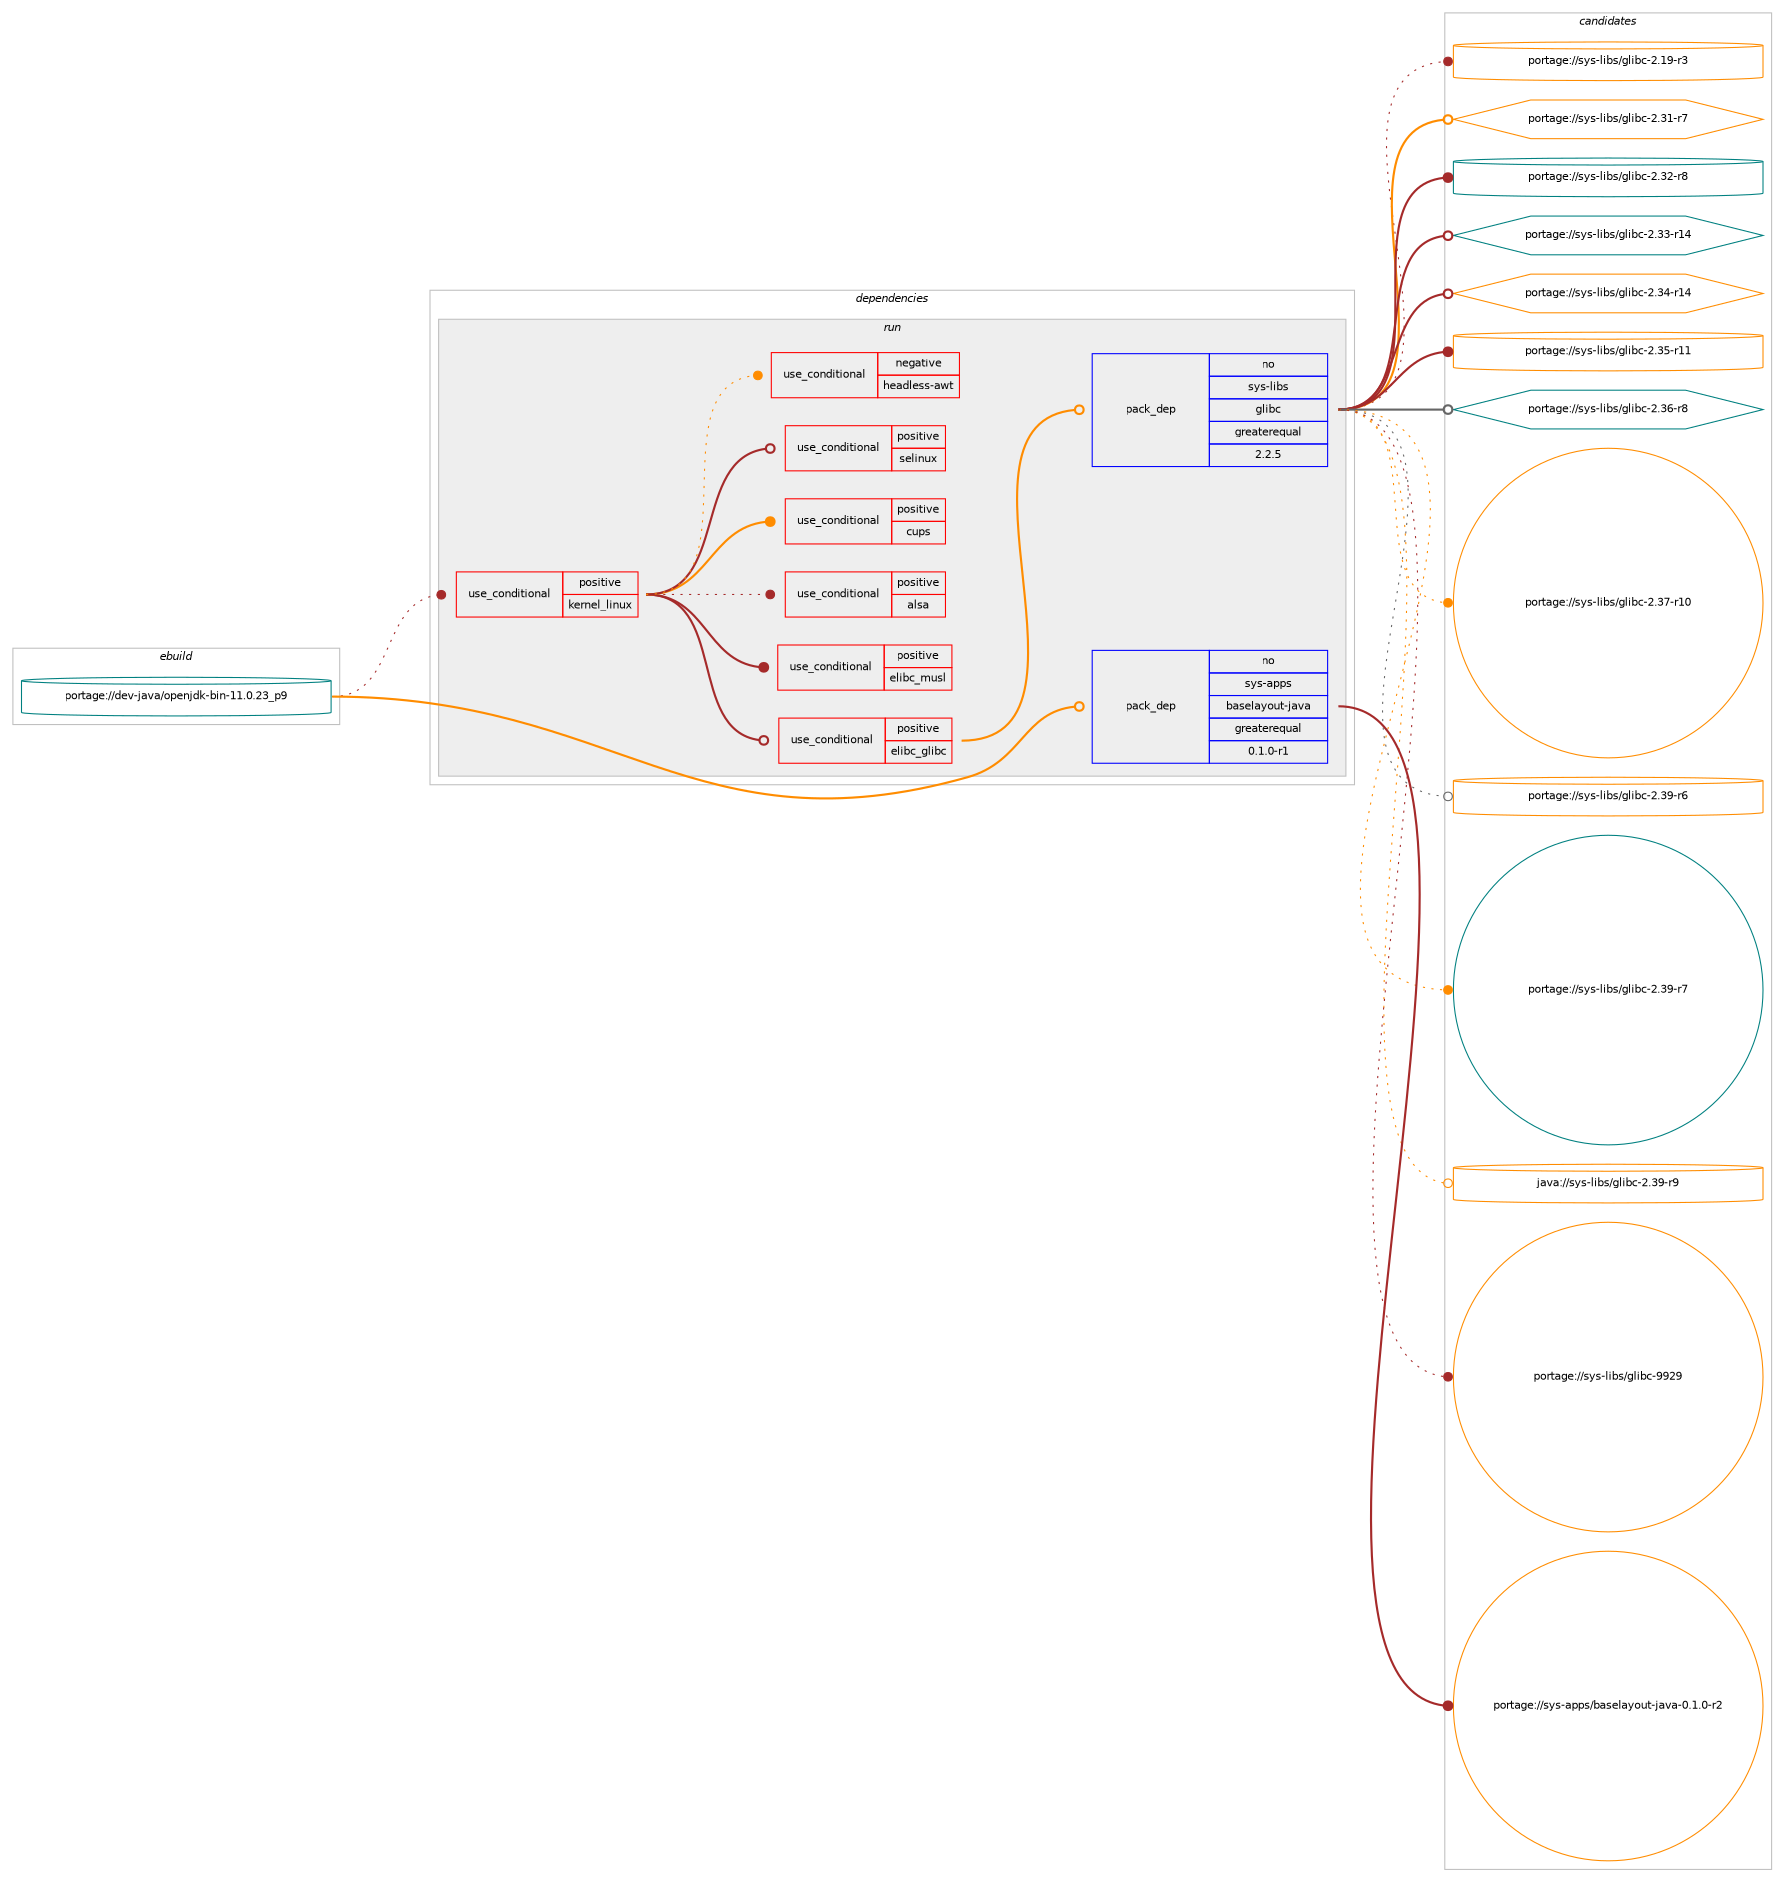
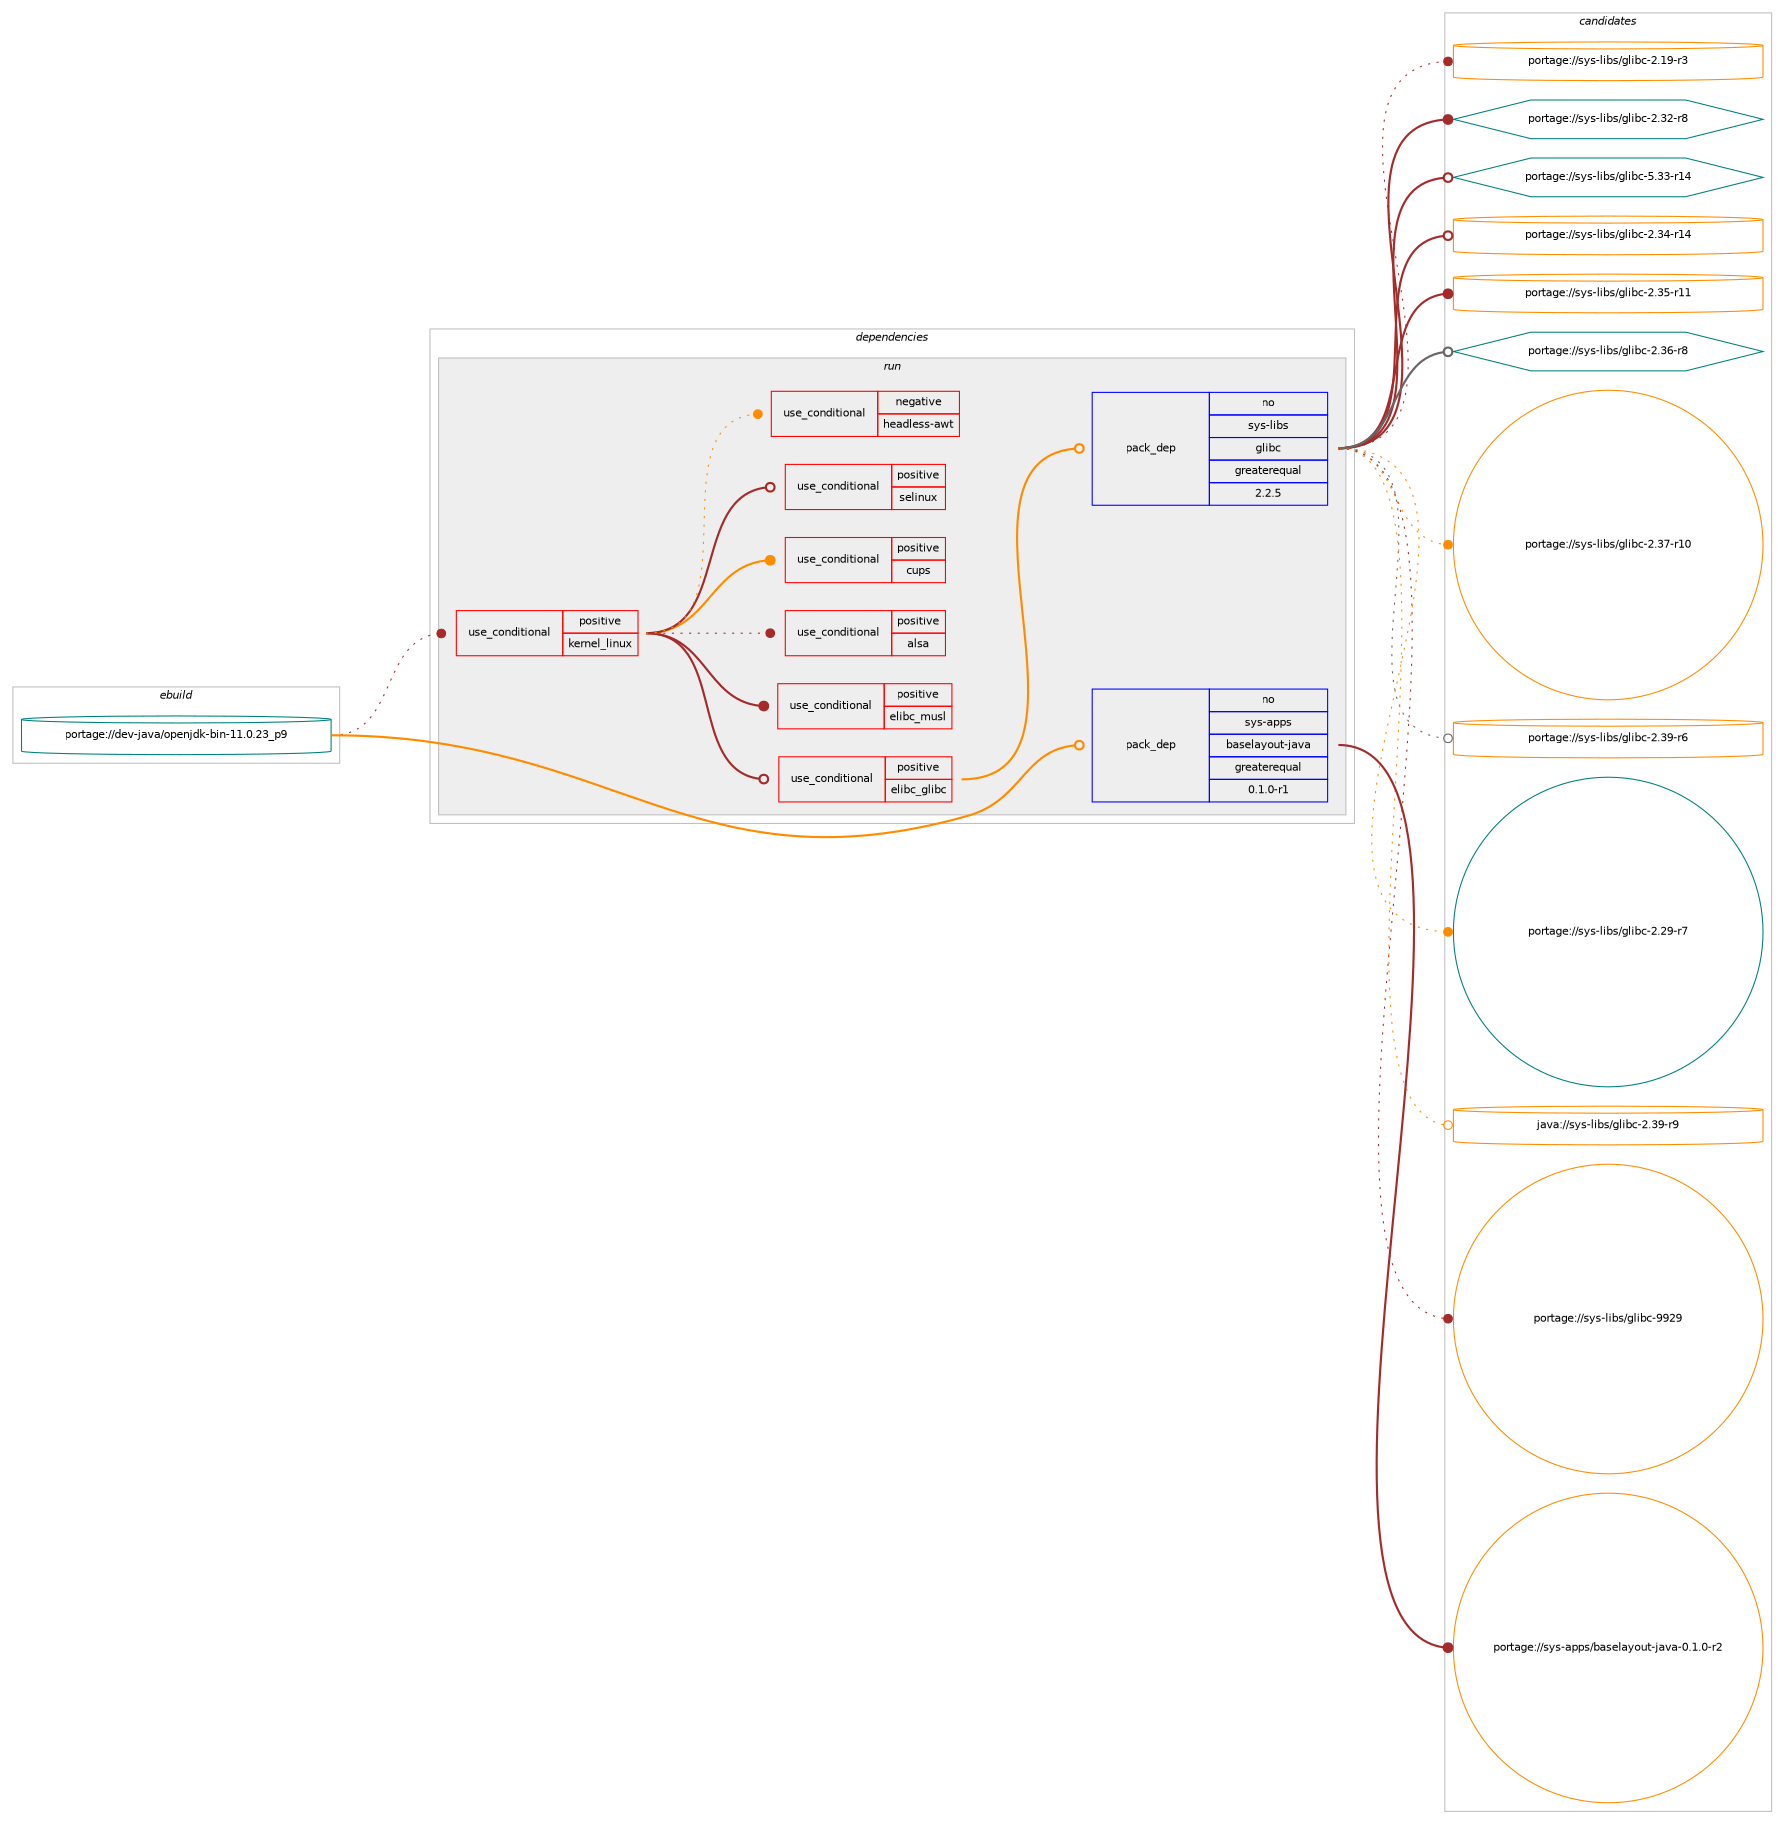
  digraph {
    compound=true
    concentrate=true
    fontname=Helvetica
    fontsize=10
    newrank=true
    rankdir=LR
    ranksep=1.5
    node [color=darkorange fontname=Helvetica fontsize=10 shape=none]
    edge [arrowhead=dot color=brown headport=w style=bold tailport=e weight=100]
    n1 [color=teal label="portage://dev-java/openjdk-bin-11.0.23_p9" shape=cylinder width=4]
    n2 [color=blue label=<<TABLE BORDER="0" CELLBORDER="1" CELLSPACING="0" CELLPADDING="4" WIDTH="220"><TR><TD ROWSPAN="6" CELLPADDING="30">pack_dep</TD></TR><TR><TD WIDTH="110">no</TD></TR><TR><TD>sys-libs</TD></TR><TR><TD>glibc</TD></TR><TR><TD>greaterequal</TD></TR><TR><TD>2.2.5</TD></TR></TABLE>>]
    n3 [color=red label=<<TABLE BORDER="0" CELLBORDER="1" CELLSPACING="0" CELLPADDING="4"><TR><TD ROWSPAN="3" CELLPADDING="10">use_conditional</TD></TR><TR><TD>positive</TD></TR><TR><TD>elibc_glibc</TD></TR></TABLE>>]
    n4 [color=red label=<<TABLE BORDER="0" CELLBORDER="1" CELLSPACING="0" CELLPADDING="4"><TR><TD ROWSPAN="3" CELLPADDING="10">use_conditional</TD></TR><TR><TD>positive</TD></TR><TR><TD>elibc_musl</TD></TR></TABLE>>]
    n5 [color=red label=<<TABLE BORDER="0" CELLBORDER="1" CELLSPACING="0" CELLPADDING="4"><TR><TD ROWSPAN="3" CELLPADDING="10">use_conditional</TD></TR><TR><TD>positive</TD></TR><TR><TD>alsa</TD></TR></TABLE>>]
    n6 [color=red label=<<TABLE BORDER="0" CELLBORDER="1" CELLSPACING="0" CELLPADDING="4"><TR><TD ROWSPAN="3" CELLPADDING="10">use_conditional</TD></TR><TR><TD>positive</TD></TR><TR><TD>cups</TD></TR></TABLE>>]
    n7 [color=red label=<<TABLE BORDER="0" CELLBORDER="1" CELLSPACING="0" CELLPADDING="4"><TR><TD ROWSPAN="3" CELLPADDING="10">use_conditional</TD></TR><TR><TD>positive</TD></TR><TR><TD>selinux</TD></TR></TABLE>>]
    n8 [color=red label=<<TABLE BORDER="0" CELLBORDER="1" CELLSPACING="0" CELLPADDING="4"><TR><TD ROWSPAN="3" CELLPADDING="10">use_conditional</TD></TR><TR><TD>negative</TD></TR><TR><TD>headless-awt</TD></TR></TABLE>>]
    n9 [color=red label=<<TABLE BORDER="0" CELLBORDER="1" CELLSPACING="0" CELLPADDING="4"><TR><TD ROWSPAN="3" CELLPADDING="10">use_conditional</TD></TR><TR><TD>positive</TD></TR><TR><TD>kernel_linux</TD></TR></TABLE>>]
    n10 [color=blue label=<<TABLE BORDER="0" CELLBORDER="1" CELLSPACING="0" CELLPADDING="4" WIDTH="220"><TR><TD ROWSPAN="6" CELLPADDING="30">pack_dep</TD></TR><TR><TD WIDTH="110">no</TD></TR><TR><TD>sys-apps</TD></TR><TR><TD>baselayout-java</TD></TR><TR><TD>greaterequal</TD></TR><TR><TD>0.1.0-r1</TD></TR></TABLE>>]
    n11 [label="portage://sys-libs/glibc-2.19-r3" shape=cylinder width=4]
-   n12 [label="portage://sys-libs/glibc-2.31-r7" shape=hexagon width=4]
-   n13 [color=teal label="portage://sys-libs/glibc-2.32-r8" shape=cylinder width=4]
-   n14 [color=teal label="portage://sys-libs/glibc-2.33-r14" shape=hexagon width=4]
-   n15 [label="portage://sys-libs/glibc-2.34-r14" shape=hexagon width=4]
+   n13 [color=teal label="portage://sys-libs/glibc-2.32-r8" shape=hexagon width=4]
+   n14 [color=teal label="portage://sys-libs/glibc-5.33-r14" shape=hexagon width=4]
+   n15 [label="portage://sys-libs/glibc-2.34-r14" shape=cylinder width=4]
    n16 [label="portage://sys-libs/glibc-2.35-r11" shape=cylinder width=4]
    n17 [color=teal label="portage://sys-libs/glibc-2.36-r8" shape=hexagon width=4]
    n18 [label="portage://sys-libs/glibc-2.37-r10" shape=circle width=4]
    n19 [label="portage://sys-libs/glibc-2.39-r6" shape=cylinder width=4]
-   n20 [color=teal label="portage://sys-libs/glibc-2.39-r7" shape=circle width=4]
+   n20 [color=teal label="portage://sys-libs/glibc-2.29-r7" shape=circle width=4]
    n21 [label="java://sys-libs/glibc-2.39-r9" shape=cylinder width=4]
    n22 [label="portage://sys-libs/glibc-9929" shape=circle width=4]
    n23 [label="portage://sys-apps/baselayout-java-0.1.0-r2" shape=circle width=4]
    subgraph cluster_1 {
      color=gray
      label=<<i>ebuild</i>>
      rank=same
      n1
    }
    subgraph cluster_2 {
      color=gray
      label=<<i>dependencies</i>>
      subgraph cluster_3 {
        color=gray
        fillcolor="#eeeeee"
        label=<<i>compile</i>>
        style=filled
      }
      subgraph cluster_4 {
        color=gray
        fillcolor="#eeeeee"
        label=<<i>compile and run</i>>
        style=filled
      }
      subgraph cluster_5 {
        color=gray
        fillcolor="#eeeeee"
        label=<<i>run</i>>
        style=filled
        subgraph sub_6 {
          color=gray
          fillcolor="#eeeeee"
          label=<<i>run</i>>
          style=filled
          n9
          subgraph sub_7 {
            color=gray
            fillcolor="#eeeeee"
            label=<<i>run</i>>
            style=filled
            n3
            subgraph sub_8 {
              color=gray
              fillcolor="#eeeeee"
              label=<<i>run</i>>
              style=filled
              n2
            }
          }
          subgraph sub_9 {
            color=gray
            fillcolor="#eeeeee"
            label=<<i>run</i>>
            style=filled
            n4
          }
          subgraph sub_10 {
            color=gray
            fillcolor="#eeeeee"
            label=<<i>run</i>>
            style=filled
            n5
          }
          subgraph sub_11 {
            color=gray
            fillcolor="#eeeeee"
            label=<<i>run</i>>
            style=filled
            n6
          }
          subgraph sub_12 {
            color=gray
            fillcolor="#eeeeee"
            label=<<i>run</i>>
            style=filled
            n7
          }
          subgraph sub_13 {
            color=gray
            fillcolor="#eeeeee"
            label=<<i>run</i>>
            style=filled
            n8
          }
        }
        subgraph sub_14 {
          color=gray
          fillcolor="#eeeeee"
          label=<<i>run</i>>
          style=filled
          n10
        }
      }
    }
    subgraph cluster_15 {
      color=gray
      label=<<i>candidates</i>>
      rank=same
      subgraph sub_16 {
        color=black
        label=<<i>candidates</i>>
        nodesep=1
        rank=same
        n11
-       n12
        n13
        n14
        n15
        n16
        n17
        n18
        n19
        n20
        n21
        n22
      }
      subgraph sub_17 {
        color=black
        label=<<i>candidates</i>>
        nodesep=1
        rank=same
        n23
      }
    }
    n1 -> n9 [style=dotted weight=20]
    n1 -> n10 [arrowhead=odot color=darkorange weight=20]
    n2 -> n11 [style=dotted]
-   n2 -> n12 [arrowhead=odot color=darkorange]
    n2 -> n13
    n2 -> n14 [arrowhead=odot]
    n2 -> n15 [arrowhead=odot]
    n2 -> n16
    n2 -> n17 [arrowhead=odot color=gray40]
    n2 -> n18 [color=darkorange style=dotted]
    n2 -> n19 [arrowhead=odot color=gray40 style=dotted]
    n2 -> n20 [color=darkorange style=dotted]
    n2 -> n21 [arrowhead=odot color=darkorange style=dotted]
    n2 -> n22 [style=dotted]
    n3 -> n2 [arrowhead=odot color=darkorange weight=20]
    n9 -> n3 [arrowhead=odot weight=20]
    n9 -> n4 [weight=20]
    n9 -> n5 [style=dotted weight=20]
    n9 -> n6 [color=darkorange weight=20]
    n9 -> n7 [arrowhead=odot weight=20]
    n9 -> n8 [color=darkorange style=dotted weight=20]
    n10 -> n23
  }
